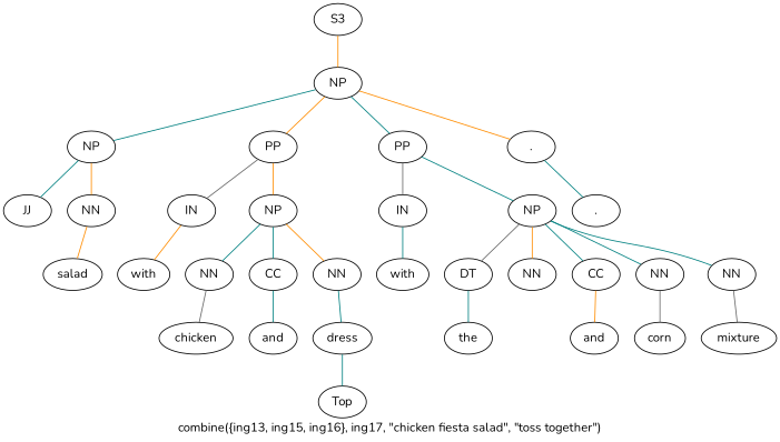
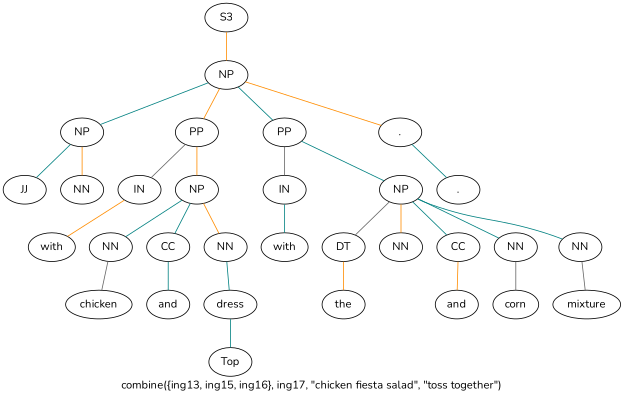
  graph {
    fontname=Nunito
    label="combine({ing13, ing15, ing16}, ing17, \"chicken fiesta salad\", \"toss together\")"
    node [fontname=Nunito]
    edge [color=teal fontname=Nunito]
    n1 [label=S3]
    n2 [label=NP]
    n3 [label=NP]
    n4 [label=PP]
    n5 [label=PP]
    n6 [label="."]
    n7 [label=JJ]
    n8 [label=NN]
    n9 [label=IN]
    n10 [label=NP]
    n11 [label=IN]
    n12 [label=NP]
    n13 [label="."]
-   n14 [label=salad]
    n15 [label=Top]
    n16 [label=with]
    n17 [label=NN]
    n18 [label=CC]
    n19 [label=NN]
    n20 [label=chicken]
    n21 [label=and]
    n22 [label=dress]
    n23 [label=with]
    n24 [label=DT]
    n25 [label=NN]
    n26 [label=CC]
    n27 [label=NN]
    n28 [label=NN]
    n29 [label=the]
    n30 [label=and]
    n31 [label=corn]
    n32 [label=mixture]
    n1 -- n2 [color=darkorange]
    n2 -- n3
    n2 -- n4 [color=darkorange]
    n2 -- n5
    n2 -- n6 [color=darkorange]
    n3 -- n7
    n3 -- n8 [color=darkorange]
    n4 -- n9 [color=gray40]
    n4 -- n10 [color=darkorange]
    n5 -- n11 [color=gray40]
    n5 -- n12
    n6 -- n13
-   n8 -- n14 [color=darkorange]
    n9 -- n16 [color=darkorange]
    n10 -- n17
    n10 -- n18
    n10 -- n19 [color=darkorange]
    n11 -- n23
    n12 -- n24 [color=gray40]
    n12 -- n25 [color=darkorange]
    n12 -- n26
    n12 -- n27
    n12 -- n28
    n17 -- n20 [color=gray40]
    n18 -- n21
    n19 -- n22
    n22 -- n15
-   n24 -- n29
+   n24 -- n29 [color=darkorange]
    n26 -- n30 [color=darkorange]
    n27 -- n31 [color=gray40]
    n28 -- n32 [color=gray40]
  }
